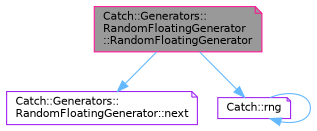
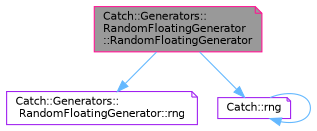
  digraph {
    rankdir=TB
    node [color=purple fillcolor=white fontname=Helvetica fontsize=10 shape=note style=filled]
    edge [color=steelblue1 fontname=Helvetica fontsize=10 labelfontname=Helvetica labelfontsize=10 style=solid]
    n1 [color=deeppink fillcolor=grey60 fontcolor=black height=0.2 label="Catch::Generators::\lRandomFloatingGenerator\l::RandomFloatingGenerator" width=0.4]
-   n2 [height=0.2 label="Catch::Generators::\lRandomFloatingGenerator::next" width=0.4]
+   n2 [height=0.2 label="Catch::Generators::\lRandomFloatingGenerator::rng" width=0.4]
    n3 [height=0.2 label="Catch::rng" width=0.4]
    n1 -> n2
    n1 -> n3
    n3 -> n3
  }
